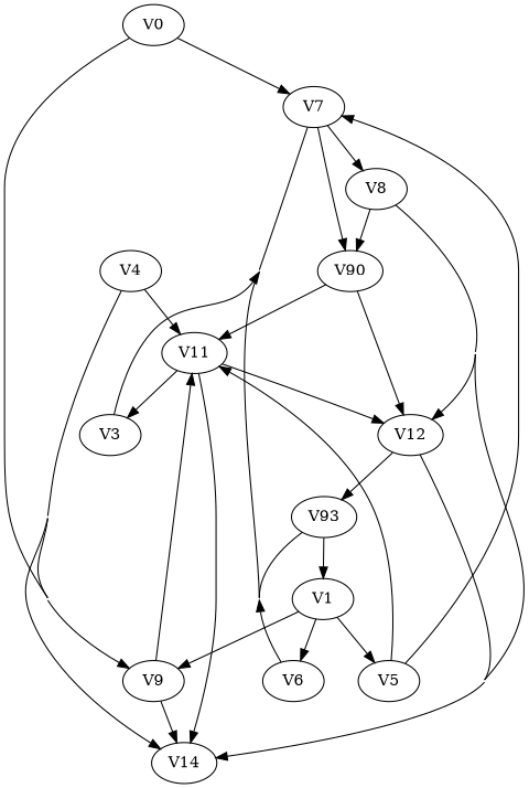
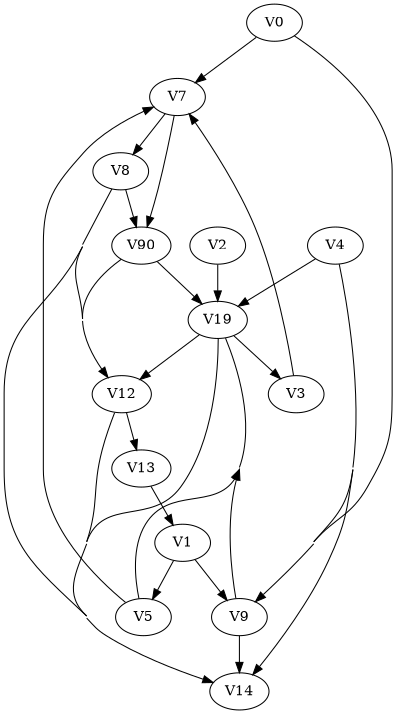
  strict digraph {
    concentrate=True
    V0
    V7
    V9
    V8
    n5 [label=V90]
-   V11
+   V11 [label=V19]
    V14
    V1
    V5
-   V6
-   V13 [label=V93]
+   V13
+   V2
    V3
    V12
    V4
    V0 -> V7
    V0 -> V9
    V7 -> V8
    V7 -> n5
    V9 -> V11
    V9 -> V14
    V8 -> n5
    V8 -> V14
    V8 -> V12
    n5 -> V11
    n5 -> V12
    V11 -> V14
    V11 -> V3
    V11 -> V12
    V1 -> V9
    V1 -> V5
-   V1 -> V6
    V5 -> V7
    V5 -> V11
-   V6 -> V7
-   V6 -> V13
    V13 -> V1
+   V2 -> V11
    V3 -> V7
    V12 -> V14
    V12 -> V13
    V4 -> V9
    V4 -> V11
    V4 -> V14
  }
